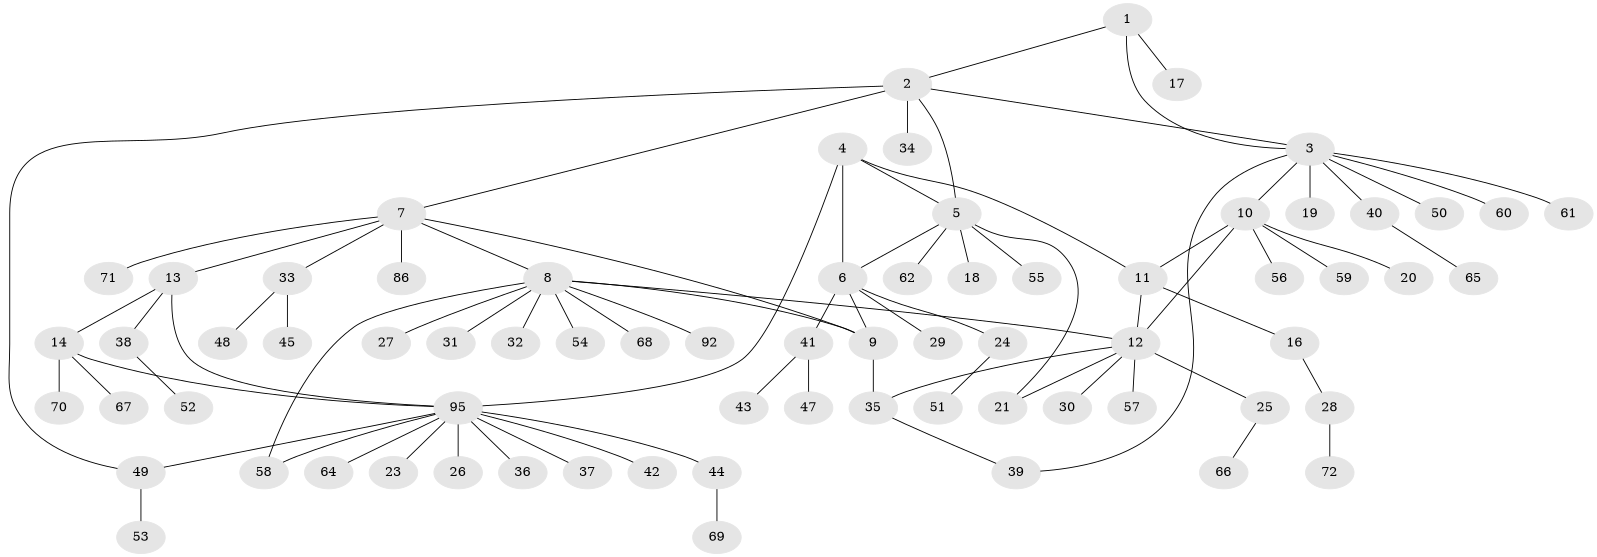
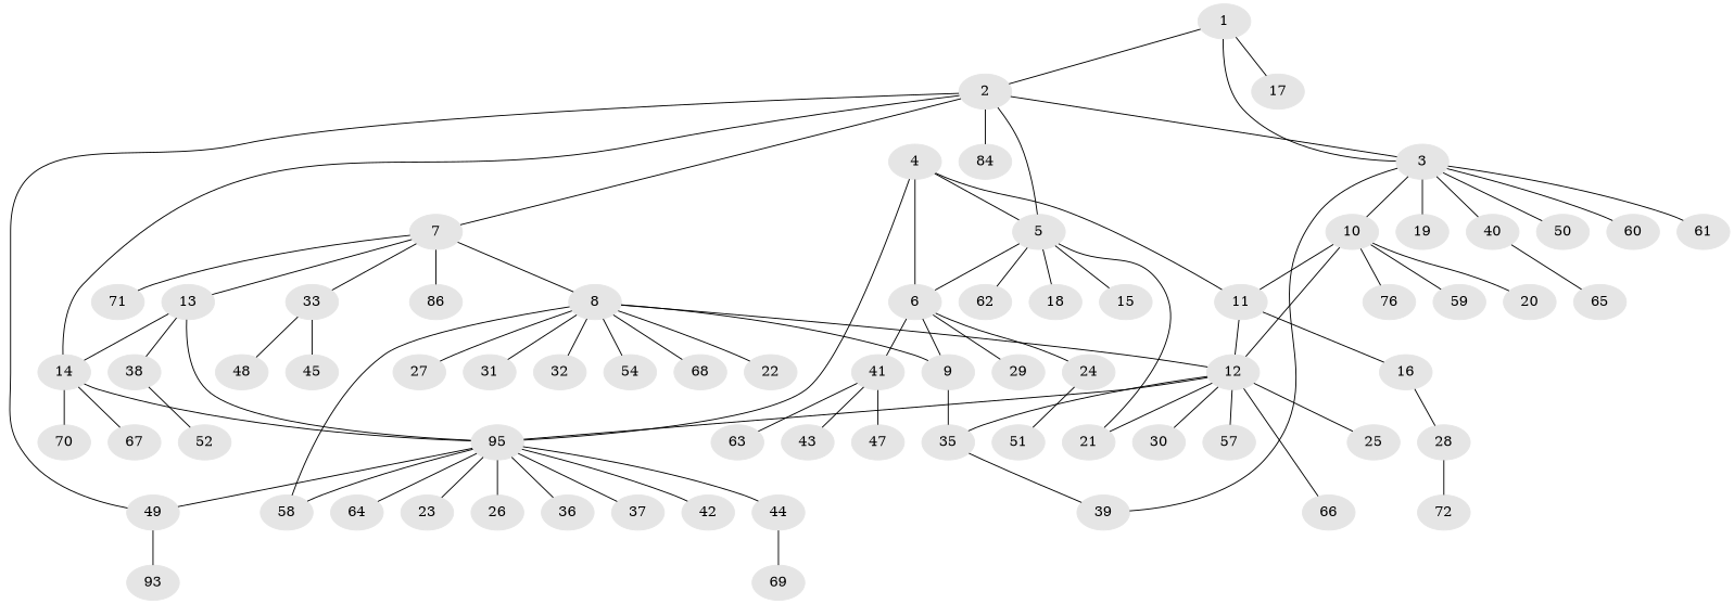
  graph {
    node [color=gray90 style=filled]
    1
    2
    3
    17
    5
    7
    14
-   34
+   34 [label=84]
    49
    10
    19
    39
    40
    50
    60
    61
    6
    18
    21
-   55
+   55 [label=15]
    62
    9
    8
    13
    33
    n26 [label=86]
    71
    n28 [label=95]
    67
    70
-   53
+   53 [label=93]
    11
    12
    20
-   56
+   56 [label=76]
    59
    65
    4
    24
    29
    41
    16
    58
    23
    26
    36
    37
    42
    44
    64
    35
    51
    43
    47
-   22 [label=92]
+   63
+   22
    27
    31
    32
    54
    68
    38
    45
    48
    25
    30
    57
    66
    28
    52
    69
    72
    1 -- 2
    1 -- 3
    1 -- 17
    2 -- 3
    2 -- 5
    2 -- 7
+   2 -- 14
    2 -- 34
    2 -- 49
    3 -- 10
    3 -- 19
    3 -- 39
    3 -- 40
    3 -- 50
    3 -- 60
    3 -- 61
    5 -- 6
    5 -- 18
    5 -- 21
    5 -- 55
    5 -- 62
-   7 -- 9
    7 -- 8
    7 -- 13
    7 -- 33
    7 -- n26
    7 -- 71
    14 -- n28
    14 -- 67
    14 -- 70
    49 -- 53
    10 -- 11
    10 -- 12
    10 -- 20
    10 -- 56
    10 -- 59
    40 -- 65
    6 -- 9
    6 -- 24
    6 -- 29
    6 -- 41
    9 -- 35
    8 -- 9
    8 -- 12
    8 -- 58
    8 -- 22
    8 -- 27
    8 -- 31
    8 -- 32
    8 -- 54
    8 -- 68
    13 -- 14
    13 -- n28
    13 -- 38
    33 -- 45
    33 -- 48
    n28 -- 49
    n28 -- 58
    n28 -- 23
    n28 -- 26
    n28 -- 36
    n28 -- 37
    n28 -- 42
    n28 -- 44
    n28 -- 64
    11 -- 12
    11 -- 16
    12 -- 21
+   12 -- n28
    12 -- 35
    12 -- 25
    12 -- 30
    12 -- 57
-   25 -- 66
+   12 -- 66
    4 -- 5
    4 -- 6
    4 -- n28
    4 -- 11
    24 -- 51
    41 -- 43
    41 -- 47
+   41 -- 63
    16 -- 28
    44 -- 69
    35 -- 39
    38 -- 52
    28 -- 72
  }
